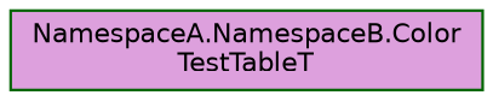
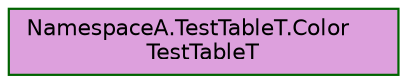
  digraph {
    rankdir=LR
-   n1 [color=darkgreen fillcolor=plum fontname=Helvetica fontsize=10 height=0.2 label="NamespaceA.NamespaceB.Color\lTestTableT" shape=box style=filled width=0.4]
+   n1 [color=darkgreen fillcolor=plum fontname=Helvetica fontsize=10 height=0.2 label="NamespaceA.TestTableT.Color\lTestTableT" shape=box style=filled width=0.4]
  }
